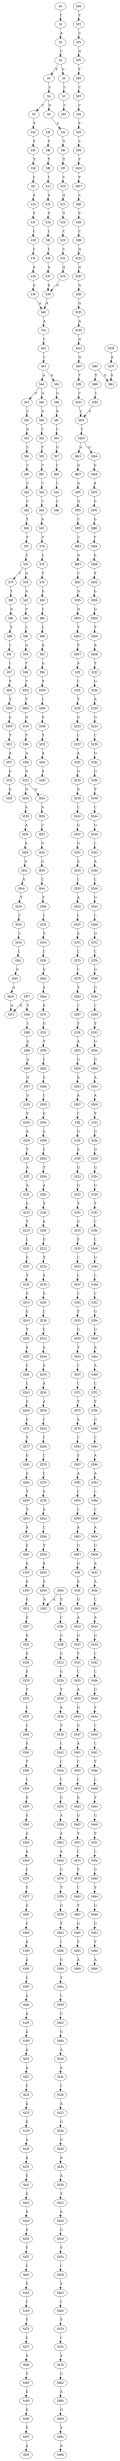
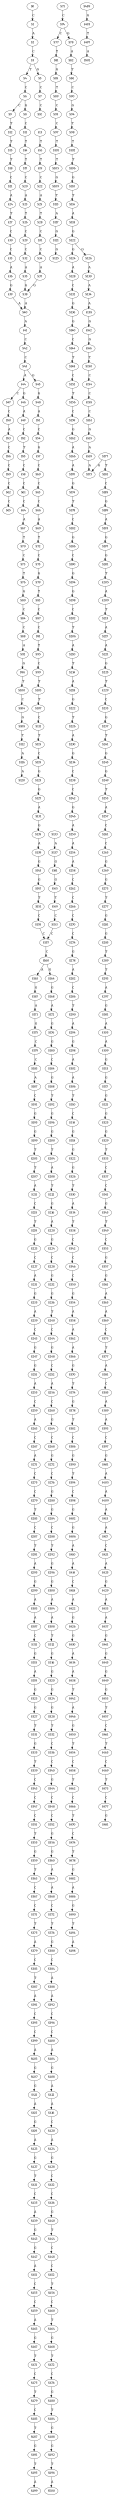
  strict digraph {
    fontname=Merriweather
    node [fontname=Merriweather]
    edge [fontname=Merriweather]
    S0
    S1
    S2
    S3
    S4
    S5
    S6
    S7
    S8
    S9
    S10
    S11
    S12
    S14
    S15
    S13
    S16
    S17
    S18
    S19
    S20
    S21
    S22
    S23
    S24
    S25
    S26
    S27
    S28
    S29
    S30
    S31
    S32
    S33
    S34
    S35
    S36
    S37
    S38
    S39
    S40
    S41
    S42
    S43
    S44
    S45
    S46
    S47
    S48
    S49
    S50
    S51
    S52
    S53
    S54
    S55
    S56
    S57
    S58
    S59
    S60
    S61
    S62
    S63
    S64
    S65
    S66
    S67
-   S68
    S69
    S70
    S71
    S72
    S73
    S74
    S75
    S76
    S77
    S78
    S79
    S80
    S81
    S82
    S83
    S84
    S85
    S86
    S87
    S88
    S89
    S90
    S91
    S92
    S93
    S94
    S95
    S96
    S97
    S98
    S99
    S100
    S101
    S102
    S103
    S104
    S105
    S106
    S107
    S108
    S109
    S110
    S111
    S112
    S113
    S114
    S115
    S116
    S117
    S118
    S119
    S120
    S121
    S122
    S123
    S125
    S124
    S126
    S127
    S128
    S130
    S131
    S132
    S134
    S135
    S136
    S133
    S137
    S138
    S139
    S140
    S141
    S142
    S143
    S144
    S145
    S146
    S147
    S148
    S149
    S150
    S151
    S152
    S153
    S154
    S155
    S156
    S157
    S158
    S159
    S160
    S161
    S162
    S163
    S164
    S165
    S166
    S167
    S168
    S169
    S170
    S171
    S172
    S173
    S174
    S175
    S176
    S178
    S179
    S180
    S177
    S181
    S182
    S183
    S184
    S185
    S186
    S187
    S188
    S189
    S190
    S191
    S192
    S193
    S194
    S195
    S196
    S197
    S198
    S199
    S200
    S201
    S202
    S203
    S204
    S205
    S206
    S207
    S208
    S209
    S210
    S211
    S212
    S213
    S214
    S215
    S216
    S217
    S218
    S219
    S220
    S221
    S222
    S223
    S224
    S225
    S226
    S227
    S228
    S229
    S230
    S231
    S232
    S233
    S234
    S235
    S236
    S237
    S238
    S239
    S240
    S241
    S242
    S243
    S244
    S245
    S246
    S247
    S248
    S249
    S250
    S251
    S252
    S253
    S254
    S255
    S256
    S257
    S258
    S259
    S260
    S261
    S262
    S263
    S264
    S265
    S266
    S267
    S268
    S269
    S270
    S271
    S272
    S273
    S274
    S275
    S276
    S277
    S278
    S279
    S280
    S281
    S282
    S283
    S284
    S285
    S286
    S287
    S288
    S289
    S290
    S291
    S292
    S293
    S294
    S295
    S296
    S297
    S298
    S299
    S300
    S301
    S302
    S303
    S304
    S305
    S306
    S307
    S308
    S309
    S310
    S311
    S312
    S313
    S314
    S315
    S316
    S317
    S318
    S319
    S320
    S321
    S322
    S323
    S324
    S325
    S326
    S327
    S328
    S329
    S330
    S331
    S332
    S333
    S334
    S335
    S336
    S337
    S338
    S339
    S340
    S341
    S342
    S343
    S344
    S345
    S346
    S347
    S348
    S349
    S350
    S351
    S352
    S353
    S354
    S355
    S356
    S357
    S358
    S359
    S360
    S361
    S362
    S363
    S364
    S365
    S366
    S367
    S368
    S369
    S370
    S371
    S372
    S373
    S374
    S375
    S376
    S377
    S378
    S379
    S380
    S381
    S382
    S383
    S384
    S385
    S386
    S387
    S388
    S389
    S390
    S391
    S392
    S393
    S394
    S395
    S396
    S397
    S398
    S399
    S400
    S401
    S402
    S403
    S404
    S405
    S406
    S407
    S408
    S409
    S410
    S411
    S412
    S413
    S414
    S415
    S416
    S417
    S418
    S419
    S420
    S421
    S422
    S423
    S424
    S425
    S426
    S427
    S428
    S429
    S430
    S431
    S432
    S433
    S434
    S435
    S436
    S437
    S438
    S439
    S440
    S441
    S442
    S443
    S444
    S445
    S446
    S447
    S448
    S449
    S450
    S451
    S452
    S453
    S454
    S455
    S456
    S457
    S458
    S459
    S460
    S461
    S462
    S463
    S464
    S465
    S466
    S467
    S468
    S469
    S470
    S471
    S472
    S473
    S474
    S475
    S476
    S477
    S478
    S479
    S480
    S481
    S482
    S483
    S484
-   S485
    S486
    S487
    S488
    S489
    S490
    S491
    S492
    S493
    S494
    S495
    S496
    S497
    S498
    S499
    S500
    S501
    S0 -> S1 [label=C]
    S1 -> S2 [label=A]
    S2 -> S3 [label=C]
    S3 -> S4 [label=T]
    S3 -> S5 [label=G]
    S4 -> S6 [label=C]
    S5 -> S7 [label=C]
    S6 -> S8 [label=G]
    S6 -> S9 [label=C]
    S7 -> S10 [label=C]
    S8 -> S11 [label=C]
    S9 -> S12 [label=T]
    S11 -> S14 [label=T]
    S12 -> S15 [label=T]
    S14 -> S17 [label=T]
    S15 -> S18 [label=T]
    S13 -> S16 [label=T]
    S16 -> S19 [label=T]
    S17 -> S20 [label=C]
    S18 -> S21 [label=C]
    S19 -> S22 [label=C]
    S20 -> S23 [label=A]
    S21 -> S24 [label=A]
    S22 -> S25 [label=A]
    S23 -> S26 [label=T]
    S24 -> S27 [label=T]
    S25 -> S28 [label=T]
    S26 -> S29 [label=C]
    S27 -> S30 [label=C]
    S28 -> S31 [label=C]
    S29 -> S32 [label=C]
    S30 -> S33 [label=C]
    S31 -> S34 [label=C]
    S32 -> S35 [label=A]
    S33 -> S36 [label=A]
    S34 -> S37 [label=A]
    S35 -> S38 [label=G]
    S36 -> S39 [label=G]
    S37 -> S38 [label=G]
    S38 -> S40 [label=A]
    S39 -> S40 [label=A]
    S40 -> S41 [label=A]
    S41 -> S42 [label=C]
    S42 -> S43 [label=C]
    S43 -> S44 [label=A]
    S43 -> S45 [label=G]
    S44 -> S46 [label=G]
    S44 -> S47 [label=C]
    S45 -> S48 [label=G]
    S46 -> S49 [label=A]
    S47 -> S50 [label=C]
    S48 -> S51 [label=A]
    S49 -> S52 [label=C]
    S50 -> S53 [label=A]
    S51 -> S54 [label=C]
    S52 -> S55 [label=T]
    S53 -> S56 [label=C]
    S54 -> S57 [label=G]
    S55 -> S58 [label=C]
    S56 -> S59 [label=C]
    S57 -> S60 [label=C]
    S58 -> S61 [label=C]
    S59 -> S62 [label=C]
    S60 -> S63 [label=C]
    S61 -> S64 [label=C]
    S62 -> S65 [label=C]
    S63 -> S66 [label=C]
    S64 -> S67 [label=A]
-   S65 -> S68 [label=T]
+   S66 -> S69 [label=A]
    S67 -> S70 [label=T]
-   S68 -> S71 [label=T]
    S69 -> S72 [label=T]
    S70 -> S73 [label=C]
    S71 -> S74 [label=C]
    S72 -> S75 [label=C]
    S73 -> S76 [label=T]
    S74 -> S77 [label=C]
    S74 -> S78 [label=G]
    S75 -> S79 [label=G]
    S76 -> S80 [label=G]
    S77 -> S81 [label=T]
    S78 -> S82 [label=A]
    S79 -> S83 [label=T]
    S80 -> S84 [label=C]
    S81 -> S85 [label=G]
    S82 -> S86 [label=T]
    S83 -> S87 [label=C]
    S84 -> S88 [label=C]
    S85 -> S89 [label=T]
    S86 -> S90 [label=C]
    S87 -> S91 [label=C]
    S88 -> S92 [label=A]
    S89 -> S93 [label=C]
    S90 -> S94 [label=G]
    S91 -> S95 [label=T]
    S92 -> S96 [label=G]
    S93 -> S97 [label=C]
    S94 -> S98 [label=T]
    S95 -> S99 [label=C]
    S96 -> S100 [label=T]
    S97 -> S101 [label=T]
    S98 -> S102 [label=T]
    S99 -> S103 [label=T]
    S100 -> S104 [label=C]
    S101 -> S105 [label=T]
    S102 -> S106 [label=T]
    S103 -> S107 [label=T]
    S104 -> S108 [label=G]
    S105 -> S109 [label=G]
    S106 -> S110 [label=G]
    S107 -> S111 [label=C]
    S108 -> S112 [label=T]
    S109 -> S113 [label=T]
    S110 -> S114 [label=T]
    S111 -> S115 [label=T]
    S112 -> S116 [label=A]
    S113 -> S117 [label=A]
    S114 -> S118 [label=A]
    S115 -> S119 [label=C]
    S116 -> S120 [label=A]
    S117 -> S121 [label=G]
    S118 -> S122 [label=G]
    S119 -> S123 [label=G]
    S121 -> S125 [label=G]
    S122 -> S124 [label=G]
    S122 -> S126 [label=G]
    S123 -> S127 [label=G]
    S124 -> S128 [label=A]
    S126 -> S130 [label=A]
    S127 -> S131 [label=A]
    S128 -> S132 [label=C]
    S130 -> S134 [label=A]
    S131 -> S135 [label=G]
    S132 -> S136 [label=G]
    S134 -> S138 [label=A]
    S135 -> S139 [label=A]
    S136 -> S140 [label=G]
    S133 -> S137 [label=A]
    S137 -> S141 [label=G]
    S138 -> S142 [label=G]
    S139 -> S143 [label=G]
    S140 -> S144 [label=C]
-   S145 -> S141 [label=G]
+   S141 -> S145 [label=G]
    S142 -> S146 [label=G]
    S143 -> S147 [label=G]
    S144 -> S148 [label=T]
    S145 -> S149 [label=T]
    S146 -> S150 [label=T]
    S147 -> S151 [label=T]
    S148 -> S152 [label=C]
    S149 -> S153 [label=C]
    S150 -> S154 [label=C]
    S151 -> S155 [label=C]
    S152 -> S156 [label=T]
    S153 -> S157 [label=C]
    S154 -> S158 [label=C]
    S155 -> S157 [label=C]
    S156 -> S159 [label=C]
    S157 -> S160 [label=C]
    S158 -> S161 [label=C]
    S159 -> S162 [label=G]
    S160 -> S163 [label=A]
    S160 -> S164 [label=G]
    S161 -> S165 [label=G]
    S162 -> S166 [label=A]
    S163 -> S167 [label=G]
    S164 -> S168 [label=G]
    S165 -> S169 [label=A]
    S166 -> S170 [label=A]
    S167 -> S171 [label=A]
    S168 -> S172 [label=A]
    S169 -> S173 [label=A]
    S170 -> S174 [label=G]
    S171 -> S175 [label=G]
    S172 -> S176 [label=G]
    S174 -> S178 [label=T]
    S175 -> S179 [label=C]
    S176 -> S180 [label=G]
    S178 -> S182 [label=C]
    S179 -> S183 [label=C]
    S180 -> S184 [label=C]
    S177 -> S173 [label=G]
    S177 -> S181 [label=T]
    S181 -> S185 [label=C]
    S182 -> S186 [label=G]
    S183 -> S187 [label=A]
    S184 -> S188 [label=G]
    S185 -> S189 [label=G]
    S186 -> S190 [label=C]
    S187 -> S191 [label=C]
    S188 -> S192 [label=T]
    S189 -> S193 [label=A]
    S190 -> S194 [label=G]
    S191 -> S195 [label=G]
    S192 -> S196 [label=G]
    S193 -> S197 [label=G]
    S194 -> S198 [label=G]
    S195 -> S199 [label=G]
    S196 -> S200 [label=G]
    S197 -> S201 [label=G]
    S198 -> S202 [label=C]
    S199 -> S203 [label=T]
    S200 -> S204 [label=T]
    S201 -> S205 [label=T]
    S202 -> S206 [label=T]
    S203 -> S207 [label=T]
    S204 -> S208 [label=A]
    S205 -> S209 [label=A]
    S206 -> S210 [label=A]
    S207 -> S211 [label=A]
    S208 -> S212 [label=T]
    S209 -> S213 [label=T]
    S210 -> S214 [label=T]
    S211 -> S215 [label=C]
    S212 -> S216 [label=G]
    S213 -> S217 [label=A]
    S214 -> S218 [label=A]
    S215 -> S219 [label=T]
    S216 -> S220 [label=A]
    S217 -> S221 [label=A]
    S218 -> S222 [label=G]
    S219 -> S223 [label=G]
    S220 -> S224 [label=G]
    S221 -> S225 [label=G]
    S222 -> S226 [label=T]
    S223 -> S227 [label=C]
    S224 -> S228 [label=C]
    S225 -> S229 [label=T]
    S226 -> S230 [label=A]
    S227 -> S231 [label=A]
    S228 -> S232 [label=G]
    S229 -> S233 [label=C]
    S230 -> S234 [label=G]
    S231 -> S235 [label=G]
    S232 -> S236 [label=G]
    S233 -> S237 [label=G]
    S234 -> S238 [label=C]
    S235 -> S239 [label=A]
    S236 -> S240 [label=T]
    S237 -> S241 [label=T]
    S238 -> S242 [label=C]
    S239 -> S243 [label=C]
    S240 -> S244 [label=C]
    S241 -> S245 [label=G]
    S242 -> S246 [label=G]
    S243 -> S247 [label=G]
    S244 -> S248 [label=G]
    S245 -> S249 [label=G]
    S246 -> S250 [label=A]
    S247 -> S251 [label=G]
    S248 -> S252 [label=C]
    S249 -> S253 [label=T]
    S250 -> S254 [label=A]
    S251 -> S255 [label=A]
    S252 -> S256 [label=A]
    S253 -> S257 [label=A]
    S254 -> S258 [label=A]
    S255 -> S259 [label=C]
    S256 -> S260 [label=C]
    S257 -> S261 [label=C]
    S258 -> S262 [label=C]
    S259 -> S263 [label=A]
    S260 -> S264 [label=G]
    S261 -> S265 [label=C]
    S262 -> S266 [label=C]
    S263 -> S267 [label=C]
    S264 -> S268 [label=C]
    S265 -> S269 [label=G]
    S266 -> S270 [label=C]
    S267 -> S271 [label=A]
    S268 -> S272 [label=G]
    S269 -> S273 [label=G]
    S270 -> S274 [label=C]
    S271 -> S275 [label=C]
    S272 -> S276 [label=C]
    S273 -> S277 [label=T]
    S274 -> S278 [label=G]
    S275 -> S279 [label=C]
    S276 -> S280 [label=G]
    S277 -> S281 [label=G]
    S278 -> S282 [label=A]
    S279 -> S283 [label=T]
    S280 -> S284 [label=G]
    S281 -> S285 [label=G]
    S282 -> S286 [label=C]
    S283 -> S287 [label=C]
    S284 -> S288 [label=C]
    S285 -> S289 [label=T]
    S286 -> S290 [label=T]
    S287 -> S291 [label=T]
    S288 -> S292 [label=T]
    S289 -> S293 [label=T]
    S290 -> S294 [label=A]
    S291 -> S295 [label=A]
    S292 -> S296 [label=G]
    S293 -> S297 [label=A]
    S294 -> S298 [label=G]
    S295 -> S299 [label=G]
    S296 -> S300 [label=G]
    S297 -> S301 [label=G]
    S298 -> S302 [label=A]
    S299 -> S303 [label=A]
    S300 -> S304 [label=A]
    S301 -> S305 [label=A]
-   S306 -> S302 [label=A]
+   S302 -> S306 [label=A]
    S303 -> S307 [label=A]
    S304 -> S308 [label=A]
    S305 -> S309 [label=A]
    S306 -> S310 [label=T]
    S307 -> S311 [label=C]
    S308 -> S312 [label=T]
    S309 -> S313 [label=G]
    S310 -> S314 [label=C]
    S311 -> S315 [label=G]
    S312 -> S316 [label=G]
    S313 -> S317 [label=G]
    S314 -> S318 [label=G]
    S315 -> S319 [label=A]
    S316 -> S320 [label=G]
    S317 -> S321 [label=G]
    S318 -> S322 [label=G]
    S319 -> S323 [label=G]
    S320 -> S324 [label=G]
    S321 -> S325 [label=G]
    S322 -> S326 [label=G]
    S323 -> S327 [label=G]
    S324 -> S328 [label=G]
    S325 -> S329 [label=G]
    S326 -> S330 [label=T]
    S327 -> S331 [label=T]
    S328 -> S332 [label=T]
    S329 -> S333 [label=T]
    S330 -> S334 [label=A]
    S331 -> S335 [label=G]
    S332 -> S336 [label=C]
    S333 -> S337 [label=C]
    S334 -> S338 [label=T]
    S335 -> S339 [label=T]
    S336 -> S340 [label=C]
    S337 -> S341 [label=C]
    S338 -> S342 [label=C]
    S339 -> S343 [label=C]
    S340 -> S344 [label=G]
    S341 -> S345 [label=G]
    S342 -> S346 [label=C]
    S343 -> S347 [label=C]
    S344 -> S348 [label=C]
    S345 -> S349 [label=T]
    S346 -> S350 [label=C]
    S347 -> S351 [label=C]
    S348 -> S352 [label=C]
    S349 -> S353 [label=C]
    S350 -> S354 [label=G]
    S351 -> S355 [label=T]
    S352 -> S356 [label=G]
    S353 -> S357 [label=G]
    S354 -> S358 [label=A]
    S355 -> S359 [label=G]
    S356 -> S360 [label=G]
    S357 -> S361 [label=G]
    S358 -> S362 [label=A]
    S359 -> S363 [label=T]
    S360 -> S364 [label=A]
    S361 -> S365 [label=A]
    S362 -> S366 [label=A]
    S363 -> S367 [label=C]
    S364 -> S368 [label=A]
    S365 -> S369 [label=A]
    S366 -> S370 [label=G]
    S367 -> S371 [label=C]
    S368 -> S372 [label=C]
    S369 -> S373 [label=C]
    S370 -> S374 [label=T]
    S371 -> S375 [label=T]
    S372 -> S376 [label=T]
    S373 -> S377 [label=T]
    S374 -> S378 [label=G]
    S375 -> S379 [label=A]
    S376 -> S380 [label=G]
    S377 -> S381 [label=A]
    S378 -> S382 [label=T]
    S379 -> S383 [label=C]
    S380 -> S384 [label=C]
    S381 -> S385 [label=C]
    S382 -> S386 [label=C]
    S383 -> S387 [label=T]
    S384 -> S388 [label=A]
    S385 -> S389 [label=A]
    S386 -> S390 [label=G]
    S387 -> S391 [label=A]
    S388 -> S392 [label=A]
    S389 -> S393 [label=A]
    S390 -> S394 [label=T]
    S391 -> S395 [label=C]
    S392 -> S396 [label=C]
    S393 -> S397 [label=C]
    S394 -> S398 [label=C]
    S395 -> S399 [label=C]
    S396 -> S400 [label=C]
    S397 -> S401 [label=G]
    S398 -> S402 [label=G]
    S399 -> S403 [label=A]
    S400 -> S404 [label=A]
    S401 -> S405 [label=A]
    S402 -> S406 [label=G]
    S403 -> S407 [label=G]
    S404 -> S408 [label=G]
    S405 -> S409 [label=A]
    S406 -> S410 [label=A]
    S407 -> S411 [label=G]
    S408 -> S412 [label=A]
    S409 -> S413 [label=A]
    S410 -> S414 [label=A]
    S411 -> S415 [label=A]
    S412 -> S416 [label=A]
    S413 -> S417 [label=A]
    S414 -> S418 [label=C]
    S415 -> S419 [label=G]
    S416 -> S420 [label=C]
    S417 -> S421 [label=C]
    S418 -> S422 [label=A]
    S419 -> S423 [label=A]
    S420 -> S424 [label=A]
    S421 -> S425 [label=A]
    S422 -> S426 [label=G]
    S423 -> S427 [label=G]
    S424 -> S428 [label=G]
    S425 -> S429 [label=G]
    S426 -> S430 [label=G]
    S427 -> S431 [label=T]
    S428 -> S432 [label=C]
    S429 -> S433 [label=A]
    S430 -> S434 [label=A]
    S431 -> S435 [label=C]
    S432 -> S436 [label=C]
    S433 -> S437 [label=A]
    S434 -> S438 [label=A]
    S435 -> S439 [label=A]
    S436 -> S440 [label=G]
    S437 -> S441 [label=G]
    S438 -> S442 [label=T]
    S439 -> S443 [label=G]
    S440 -> S444 [label=T]
    S441 -> S445 [label=G]
    S442 -> S446 [label=A]
    S443 -> S447 [label=G]
    S444 -> S448 [label=C]
    S445 -> S449 [label=G]
    S446 -> S450 [label=G]
    S447 -> S451 [label=A]
    S448 -> S452 [label=C]
    S449 -> S453 [label=G]
    S450 -> S454 [label=T]
    S451 -> S455 [label=C]
    S452 -> S456 [label=T]
    S453 -> S457 [label=T]
    S454 -> S458 [label=C]
    S455 -> S459 [label=C]
    S456 -> S460 [label=C]
    S457 -> S461 [label=C]
    S458 -> S462 [label=T]
    S459 -> S463 [label=A]
    S460 -> S464 [label=T]
    S461 -> S465 [label=T]
    S462 -> S466 [label=C]
    S463 -> S467 [label=G]
    S464 -> S468 [label=G]
    S465 -> S469 [label=C]
    S466 -> S470 [label=T]
    S467 -> S471 [label=T]
    S468 -> S472 [label=T]
    S469 -> S473 [label=T]
    S470 -> S474 [label=C]
    S471 -> S475 [label=C]
    S472 -> S476 [label=C]
    S473 -> S477 [label=C]
    S474 -> S478 [label=T]
    S475 -> S479 [label=T]
    S476 -> S480 [label=G]
    S477 -> S481 [label=G]
    S478 -> S482 [label=G]
    S479 -> S483 [label=C]
    S480 -> S484 [label=T]
-   S481 -> S485 [label=T]
    S482 -> S486 [label=A]
    S483 -> S487 [label=T]
    S484 -> S488 [label=G]
-   S485 -> S489 [label=G]
    S486 -> S490 [label=G]
    S487 -> S491 [label=G]
    S488 -> S492 [label=G]
    S489 -> S493 [label=G]
    S490 -> S494 [label=T]
    S491 -> S495 [label=T]
    S492 -> S496 [label=T]
    S493 -> S497 [label=T]
    S494 -> S498 [label=A]
    S495 -> S499 [label=A]
    S496 -> S500 [label=A]
    S497 -> S501 [label=A]
  }
